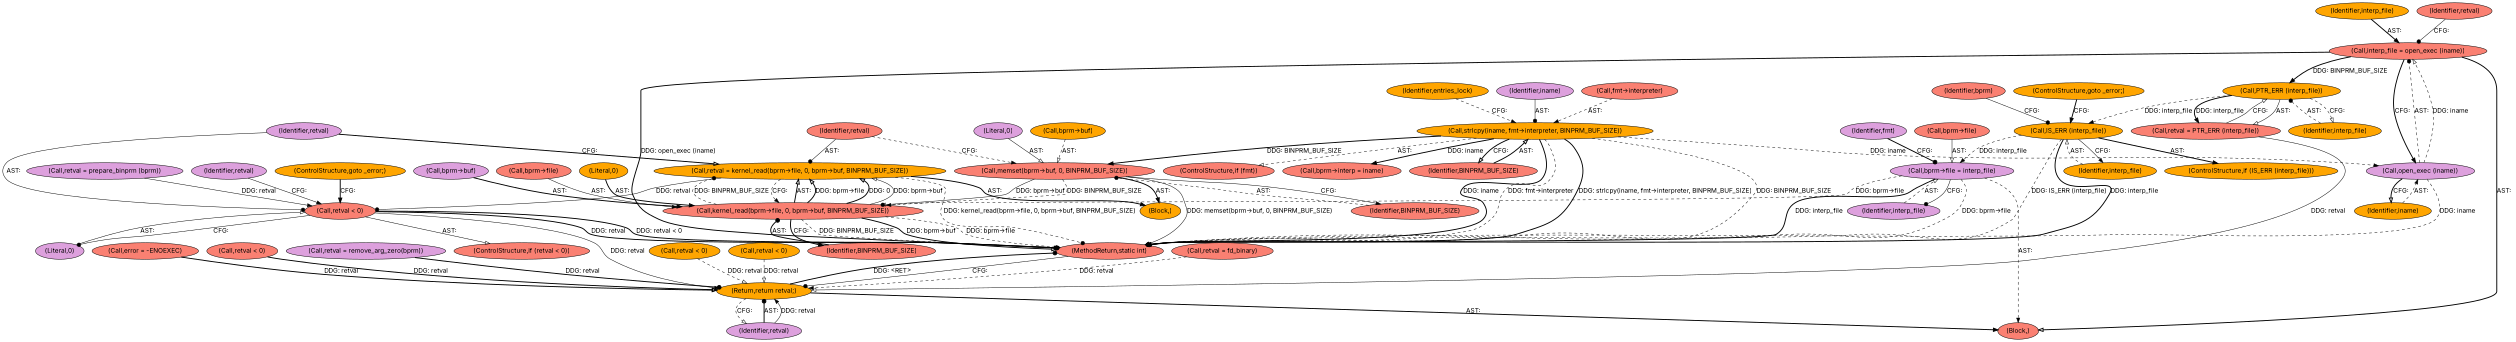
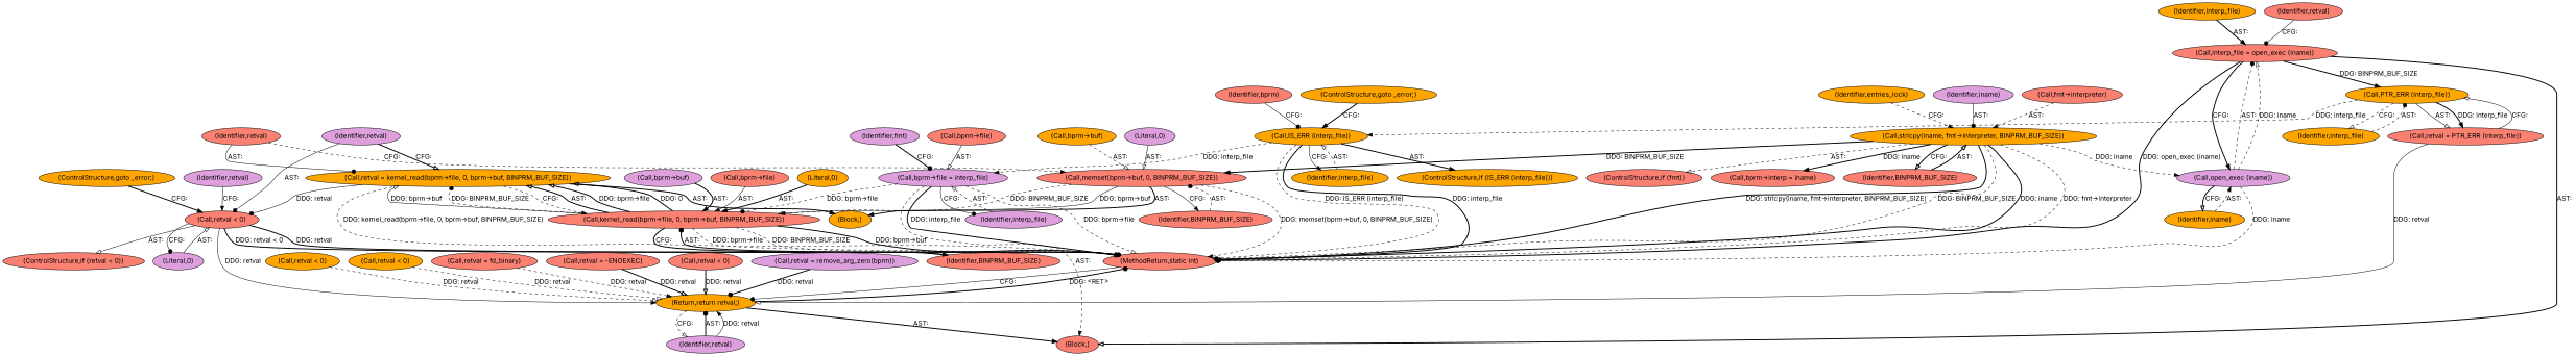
  digraph {
    fontname=Inter
    node [fillcolor=salmon fontname=Inter style=filled]
    edge [arrowhead=normal fontname=Inter style=bold]
    n1 [fillcolor=orange label="(Call,retval = kernel_read(bprm->file, 0, bprm->buf, BINPRM_BUF_SIZE))"]
    n2 [label="(Call,kernel_read(bprm->file, 0, bprm->buf, BINPRM_BUF_SIZE))"]
    n3 [label="(Call,retval < 0)"]
    n4 [fillcolor=orange label="(Block,)"]
    n5 [label="(MethodReturn,static int)"]
    n6 [label="(Identifier,BINPRM_BUF_SIZE)"]
    n7 [fillcolor=orange label="(Return,return retval;)"]
    n8 [label="(ControlStructure,if (retval < 0))"]
    n9 [fillcolor=plum label="(Literal,0)"]
    n10 [fillcolor=plum label="(Call,bprm->file = interp_file)"]
    n11 [label="(Block,)"]
    n12 [fillcolor=plum label="(Identifier,interp_file)"]
    n13 [fillcolor=orange label="(Call,IS_ERR (interp_file))"]
    n14 [fillcolor=orange label="(Identifier,interp_file)"]
    n15 [fillcolor=orange label="(ControlStructure,if (IS_ERR (interp_file)))"]
    n16 [fillcolor=orange label="(Call,PTR_ERR (interp_file))"]
    n17 [fillcolor=orange label="(Identifier,interp_file)"]
    n18 [label="(Call,retval = PTR_ERR (interp_file))"]
    n19 [label="(Call,interp_file = open_exec (iname))"]
    n20 [fillcolor=plum label="(Call,open_exec (iname))"]
    n21 [fillcolor=orange label="(Identifier,iname)"]
    n22 [fillcolor=orange label="(Call,strlcpy(iname, fmt->interpreter, BINPRM_BUF_SIZE))"]
    n23 [label="(Call,memset(bprm->buf, 0, BINPRM_BUF_SIZE))"]
    n24 [label="(ControlStructure,if (fmt))"]
    n25 [label="(Call,bprm->interp = iname)"]
    n26 [label="(Identifier,BINPRM_BUF_SIZE)"]
    n27 [label="(Identifier,BINPRM_BUF_SIZE)"]
    n28 [fillcolor=plum label="(Identifier,retval)"]
    n29 [fillcolor=plum label="(Identifier,fmt)"]
    n30 [label="(Identifier,bprm)"]
    n31 [fillcolor=orange label="(Call,bprm->buf)"]
    n32 [fillcolor=orange label="(Call,retval < 0)"]
    n33 [fillcolor=orange label="(Identifier,interp_file)"]
    n34 [label="(Identifier,retval)"]
    n35 [fillcolor=orange label="(ControlStructure,goto _error;)"]
    n36 [fillcolor=orange label="(ControlStructure,goto _error;)"]
    n37 [fillcolor=orange label="(Identifier,entries_lock)"]
    n38 [fillcolor=orange label="(Call,retval < 0)"]
    n39 [label="(Call,retval = fd_binary)"]
    n40 [fillcolor=plum label="(Identifier,iname)"]
    n41 [fillcolor=plum label="(Call,bprm->buf)"]
-   n42 [label="(Call,error = -ENOEXEC)"]
+   n42 [label="(Call,retval = -ENOEXEC)"]
    n43 [fillcolor=plum label="(Literal,0)"]
    n44 [label="(Call,fmt->interpreter)"]
    n45 [fillcolor=plum label="(Identifier,retval)"]
    n46 [label="(Call,retval < 0)"]
    n47 [label="(Call,bprm->file)"]
    n48 [label="(Identifier,retval)"]
    n49 [label="(Call,bprm->file)"]
    n50 [fillcolor=plum label="(Identifier,retval)"]
-   n51 [fillcolor=plum label="(Call,retval = prepare_binprm (bprm))"]
    n52 [fillcolor=plum label="(Call,retval = remove_arg_zero(bprm))"]
    n53 [fillcolor=orange label="(Literal,0)"]
    n1 -> n2 [label="CFG: " style=dashed]
    n1 -> n3 [arrowhead=dot label="DDG: retval" style=solid]
    n1 -> n4 [label="AST: "]
    n1 -> n5 [arrowhead=dot label="DDG: kernel_read(bprm->file, 0, bprm->buf, BINPRM_BUF_SIZE)" style=dashed]
    n2 -> n1 [arrowhead=onormal label="AST: "]
    n2 -> n1 [arrowhead=onormal label="DDG: bprm->file"]
    n2 -> n1 [arrowhead=onormal label="DDG: 0"]
    n2 -> n1 [arrowhead=onormal label="DDG: bprm->buf" style=solid]
    n2 -> n1 [arrowhead=dot label="DDG: BINPRM_BUF_SIZE" style=dashed]
    n2 -> n5 [arrowhead=onormal label="DDG: bprm->buf"]
    n2 -> n5 [label="DDG: bprm->file" style=dashed]
    n2 -> n5 [arrowhead=dot label="DDG: BINPRM_BUF_SIZE" style=dashed]
    n2 -> n6 [label="CFG: "]
    n3 -> n5 [arrowhead=dot label="DDG: retval"]
    n3 -> n5 [label="DDG: retval < 0"]
    n3 -> n7 [label="DDG: retval" style=solid]
    n3 -> n8 [arrowhead=onormal label="AST: " style=solid]
    n3 -> n9 [arrowhead=dot label="CFG: " style=solid]
    n5 -> n7 [arrowhead=dot label="CFG: " style=solid]
    n6 -> n2 [arrowhead=dot label="AST: "]
    n7 -> n5 [arrowhead=dot label="DDG: <RET>"]
    n7 -> n11 [label="AST: "]
    n7 -> n28 [arrowhead=onormal label="CFG: " style=dashed]
    n9 -> n3 [arrowhead=onormal label="AST: " style=solid]
    n10 -> n2 [arrowhead=dot label="DDG: bprm->file" style=dashed]
    n10 -> n5 [arrowhead=dot label="DDG: interp_file"]
    n10 -> n5 [arrowhead=onormal label="DDG: bprm->file" style=dashed]
    n10 -> n11 [label="AST: " style=dashed]
    n10 -> n12 [arrowhead=dot label="CFG: " style=solid]
    n12 -> n10 [arrowhead=onormal label="AST: " style=dashed]
    n13 -> n5 [arrowhead=onormal label="DDG: interp_file"]
    n13 -> n5 [arrowhead=onormal label="DDG: IS_ERR (interp_file)" style=dashed]
    n13 -> n10 [label="DDG: interp_file" style=dashed]
    n13 -> n14 [label="CFG: " style=solid]
    n13 -> n15 [label="AST: "]
    n14 -> n13 [arrowhead=onormal label="AST: " style=dashed]
    n16 -> n13 [label="DDG: interp_file" style=dashed]
    n16 -> n17 [arrowhead=onormal label="CFG: " style=dashed]
    n16 -> n18 [arrowhead=onormal label="AST: " style=solid]
    n16 -> n18 [label="DDG: interp_file"]
    n17 -> n16 [arrowhead=dot label="AST: " style=dashed]
    n18 -> n7 [arrowhead=onormal label="DDG: retval" style=solid]
    n18 -> n16 [arrowhead=onormal label="CFG: " style=solid]
    n19 -> n5 [arrowhead=dot label="DDG: open_exec (iname)"]
    n19 -> n11 [arrowhead=onormal label="AST: "]
    n19 -> n16 [label="DDG: BINPRM_BUF_SIZE"]
    n19 -> n20 [label="CFG: "]
    n20 -> n5 [arrowhead=dot label="DDG: iname" style=dashed]
    n20 -> n19 [arrowhead=dot label="AST: " style=dashed]
    n20 -> n19 [arrowhead=onormal label="DDG: iname" style=dashed]
    n20 -> n21 [arrowhead=onormal label="CFG: "]
    n21 -> n20 [label="AST: " style=dashed]
    n22 -> n5 [label="DDG: strlcpy(iname, fmt->interpreter, BINPRM_BUF_SIZE)"]
    n22 -> n5 [arrowhead=dot label="DDG: BINPRM_BUF_SIZE" style=dashed]
    n22 -> n5 [arrowhead=dot label="DDG: iname"]
    n22 -> n5 [label="DDG: fmt->interpreter" style=dashed]
    n22 -> n20 [label="DDG: iname" style=dashed]
    n22 -> n23 [label="DDG: BINPRM_BUF_SIZE"]
    n22 -> n24 [arrowhead=onormal label="AST: " style=dashed]
    n22 -> n25 [label="DDG: iname"]
    n22 -> n26 [arrowhead=onormal label="CFG: "]
    n23 -> n2 [arrowhead=onormal label="DDG: bprm->buf" style=solid]
    n23 -> n2 [label="DDG: BINPRM_BUF_SIZE" style=dashed]
    n23 -> n4 [label="AST: "]
-   n23 -> n5 [label="DDG: memset(bprm->buf, 0, BINPRM_BUF_SIZE)" style=solid]
+   n23 -> n5 [label="DDG: memset(bprm->buf, 0, BINPRM_BUF_SIZE)" style=dashed]
    n23 -> n27 [label="CFG: " style=solid]
    n26 -> n22 [arrowhead=onormal label="AST: "]
    n27 -> n23 [arrowhead=dot label="AST: " style=dashed]
    n28 -> n7 [arrowhead=dot label="AST: "]
    n28 -> n7 [label="DDG: retval" style=solid]
    n29 -> n10 [arrowhead=dot label="CFG: "]
    n30 -> n13 [arrowhead=dot label="CFG: " style=solid]
    n31 -> n23 [arrowhead=onormal label="AST: " style=dashed]
    n32 -> n7 [arrowhead=onormal label="DDG: retval" style=dashed]
    n33 -> n19 [label="AST: "]
    n34 -> n19 [arrowhead=dot label="CFG: " style=solid]
    n35 -> n13 [label="CFG: "]
    n36 -> n3 [label="CFG: "]
    n37 -> n22 [label="CFG: " style=dashed]
    n38 -> n7 [arrowhead=onormal label="DDG: retval" style=dashed]
    n39 -> n7 [label="DDG: retval" style=dashed]
    n40 -> n22 [arrowhead=dot label="AST: " style=solid]
    n41 -> n2 [label="AST: "]
    n42 -> n7 [arrowhead=onormal label="DDG: retval"]
    n43 -> n23 [arrowhead=onormal label="AST: " style=solid]
    n44 -> n22 [label="AST: " style=dashed]
    n45 -> n3 [label="CFG: " style=solid]
    n46 -> n7 [arrowhead=onormal label="DDG: retval"]
    n47 -> n10 [arrowhead=onormal label="AST: " style=solid]
    n48 -> n1 [arrowhead=dot label="AST: " style=solid]
    n48 -> n23 [label="CFG: " style=dashed]
    n49 -> n2 [label="AST: " style=solid]
    n50 -> n1 [arrowhead=onormal label="CFG: "]
    n50 -> n3 [arrowhead=dot label="AST: " style=solid]
-   n51 -> n3 [label="DDG: retval" style=solid]
    n52 -> n7 [arrowhead=dot label="DDG: retval"]
    n53 -> n2 [label="AST: "]
  }
